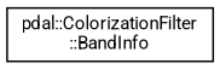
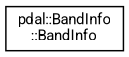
  digraph {
    rankdir=LR
    fontname=Roboto
-   n1 [color=black fillcolor=white fontname=Roboto fontsize=10 height=0.2 label="pdal::ColorizationFilter\l::BandInfo" shape=record style=filled width=0.4]
+   n1 [color=black fillcolor=white fontname=Roboto fontsize=10 height=0.2 label="pdal::BandInfo\l::BandInfo" shape=record style=filled width=0.4]
  }
